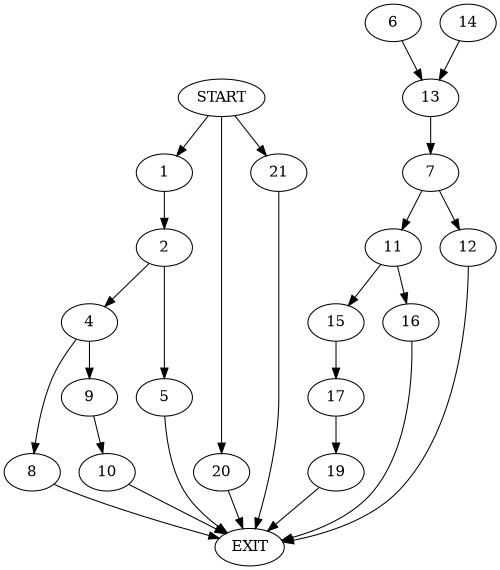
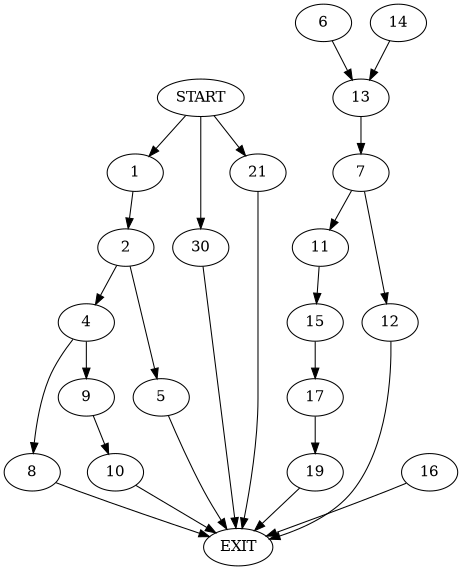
  digraph {
    n1 [label=START]
    1
-   20
+   20 [label=30]
    21
    2
    n6 [label=EXIT]
    4
    5
    8
    9
    6
    13
    7
    11
    12
    10
    14
    15
    16
    17
    19
    n1 -> 1
    n1 -> 20
    n1 -> 21
    1 -> 2
    20 -> n6
    21 -> n6
    2 -> 4
    2 -> 5
    4 -> 8
    4 -> 9
    5 -> n6
    8 -> n6
    9 -> 10
    6 -> 13
    13 -> 7
    7 -> 11
    7 -> 12
    11 -> 15
-   11 -> 16
    12 -> n6
    10 -> n6
    14 -> 13
    15 -> 17
    16 -> n6
    17 -> 19
    19 -> n6
  }
